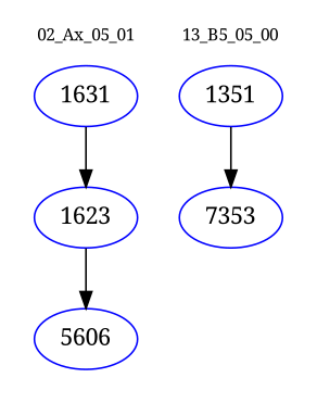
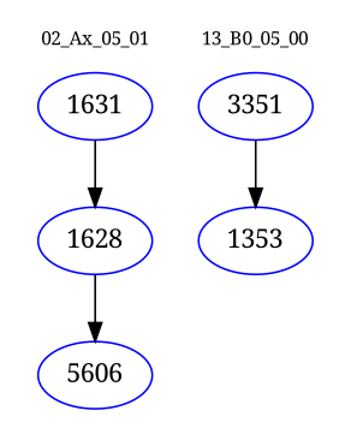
  digraph {
    fontname="Noto Serif"
    node [color=blue fontname="Noto Serif"]
    edge [color=black fontname="Noto Serif"]
    n1 [label=1631]
-   n2 [label=1623]
+   n2 [label=1628]
    n3 [label=5606]
-   n4 [label=1351]
-   n5 [label=7353]
+   n4 [label=3351]
+   n5 [label=1353]
    subgraph cluster_1 {
      color=white
      fontsize=10
      label="02_Ax_05_01"
      n1
      n2
      n3
    }
    subgraph cluster_2 {
      color=white
      fontsize=10
-     label="13_B5_05_00"
+     label="13_B0_05_00"
      n4
      n5
    }
    n1 -> n2
    n2 -> n3
    n4 -> n5
  }
